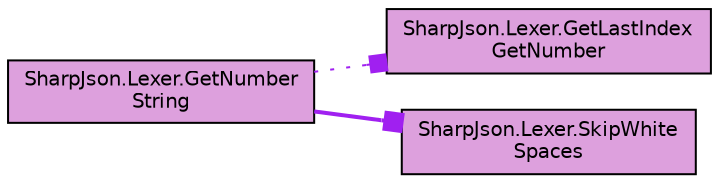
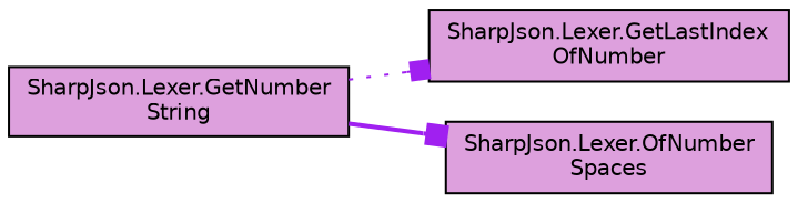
  digraph {
    rankdir=LR
    node [color=black fillcolor=plum fontname=Helvetica fontsize=10 shape=record style=filled]
    edge [arrowhead=box color=purple fontname=Helvetica fontsize=10 labelfontname=Helvetica labelfontsize=10]
    n1 [height=0.2 label="SharpJson.Lexer.GetNumber\lString" width=0.4]
-   n2 [height=0.2 label="SharpJson.Lexer.GetLastIndex\lGetNumber" width=0.4]
-   n3 [height=0.2 label="SharpJson.Lexer.SkipWhite\lSpaces" width=0.4]
+   n2 [height=0.2 label="SharpJson.Lexer.GetLastIndex\lOfNumber" width=0.4]
+   n3 [height=0.2 label="SharpJson.Lexer.OfNumber\lSpaces" width=0.4]
    n1 -> n2 [style=dotted]
    n1 -> n3 [style=bold]
  }
